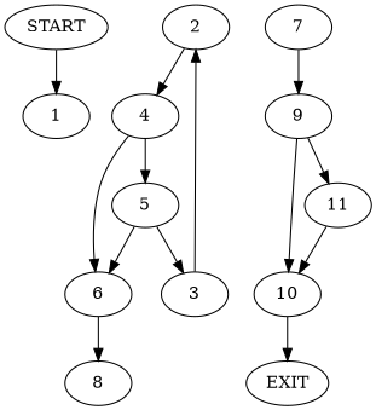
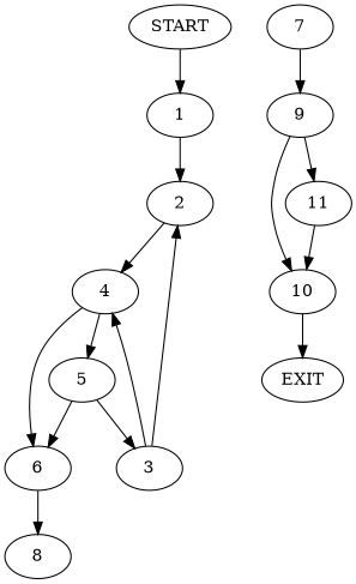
  digraph {
    n1 [label=START]
    1
    2
    n4 [label=EXIT]
    4
    3
    5
    6
    8
    7
    9
    10
    11
    n1 -> 1
+   1 -> 2
    2 -> 4
    4 -> 5
    4 -> 6
    3 -> 2
+   3 -> 4
    5 -> 3
    5 -> 6
    6 -> 8
    7 -> 9
    9 -> 10
    9 -> 11
    10 -> n4
    11 -> 10
  }
